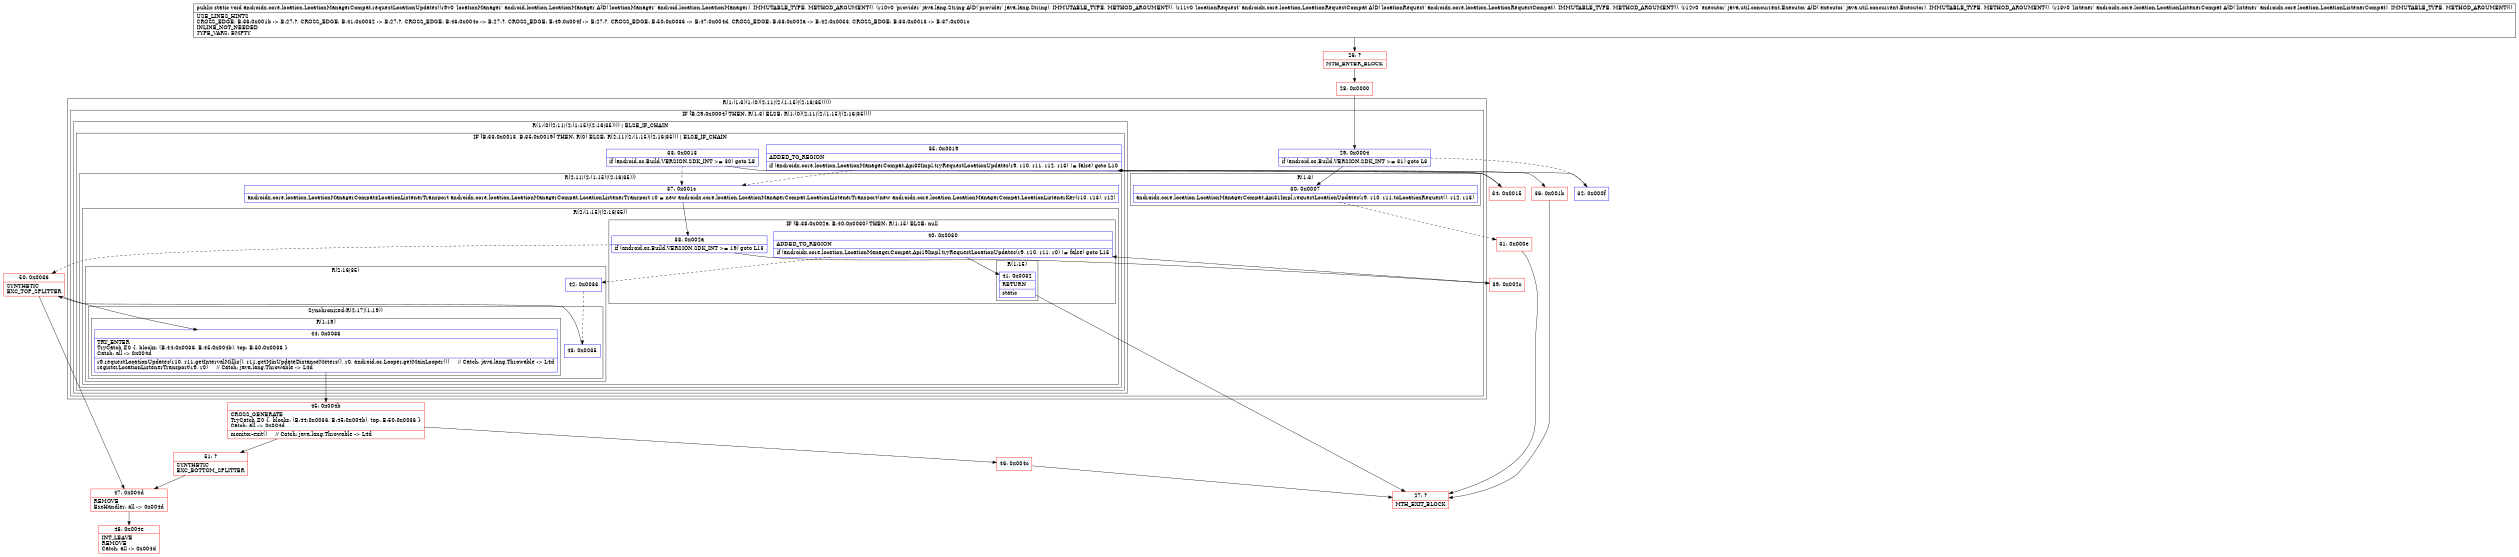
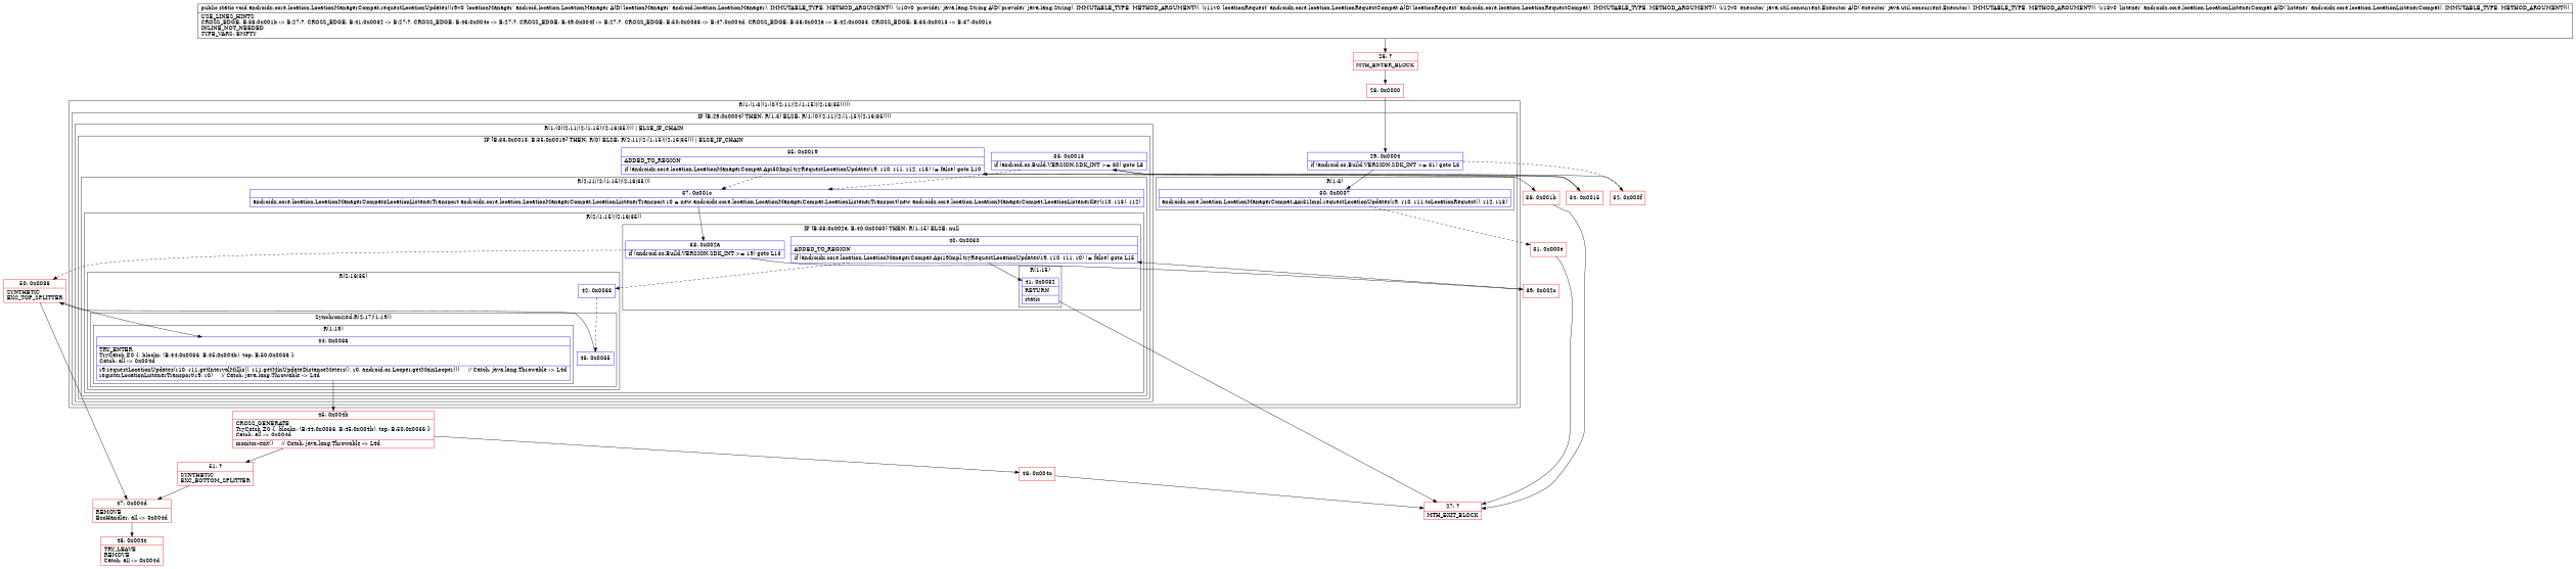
  digraph {
    node [color=red shape=record]
    n1 [color=blue label="{30\:\ 0x0007|androidx.core.location.LocationManagerCompat.Api31Impl.requestLocationUpdates(r9, r10, r11.toLocationRequest(), r12, r13)\l}"]
    n2 [color=blue label="{41\:\ 0x0032|RETURN\l|static\l}"]
    n3 [color=blue label="{38\:\ 0x002a|if (android.os.Build.VERSION.SDK_INT \>= 19) goto L13\l}"]
    n4 [color=blue label="{40\:\ 0x0030|ADDED_TO_REGION\l|if (androidx.core.location.LocationManagerCompat.Api19Impl.tryRequestLocationUpdates(r9, r10, r11, r0) != false) goto L15\l}"]
    n5 [color=blue label="{44\:\ 0x0036|TRY_ENTER\lTryCatch #0 \{, blocks: (B:44:0x0036, B:45:0x004b), top: B:50:0x0036 \}\lCatch: all \-\> 0x004d\l|r9.requestLocationUpdates(r10, r11.getIntervalMillis(), r11.getMinUpdateDistanceMeters(), r0, android.os.Looper.getMainLooper())     \/\/ Catch: java.lang.Throwable \-\> L4d\lregisterLocationListenerTransport(r9, r0)     \/\/ Catch: java.lang.Throwable \-\> L4d\l}"]
    n6 [color=blue label="{43\:\ 0x0035}"]
    n7 [color=blue label="{42\:\ 0x0033}"]
    n8 [color=blue label="{37\:\ 0x001c|androidx.core.location.LocationManagerCompat$LocationListenerTransport androidx.core.location.LocationManagerCompat.LocationListenerTransport r0 = new androidx.core.location.LocationManagerCompat.LocationListenerTransport(new androidx.core.location.LocationManagerCompat.LocationListenerKey(r10, r13), r12)\l}"]
    n9 [color=blue label="{33\:\ 0x0013|if (android.os.Build.VERSION.SDK_INT \>= 30) goto L8\l}"]
    n10 [color=blue label="{35\:\ 0x0019|ADDED_TO_REGION\l|if (androidx.core.location.LocationManagerCompat.Api30Impl.tryRequestLocationUpdates(r9, r10, r11, r12, r13) != false) goto L10\l}"]
    n11 [color=blue label="{29\:\ 0x0004|if (android.os.Build.VERSION.SDK_INT \>= 31) goto L3\l}"]
    n12 [label="{31\:\ 0x000e}"]
    n13 [label="{27\:\ ?|MTH_EXIT_BLOCK\l}"]
    n14 [label="{39\:\ 0x002c}"]
    n15 [label="{50\:\ 0x0036|SYNTHETIC\lEXC_TOP_SPLITTER\l}"]
    n16 [label="{45\:\ 0x004b|CROSS_GENERATE\lTryCatch #0 \{, blocks: (B:44:0x0036, B:45:0x004b), top: B:50:0x0036 \}\lCatch: all \-\> 0x004d\l|monitor\-exit()     \/\/ Catch: java.lang.Throwable \-\> L4d\l}"]
    n17 [label="{34\:\ 0x0015}"]
    n18 [label="{36\:\ 0x001b}"]
-   n19 [color=blue label="{32\:\ 0x000f}"]
+   n19 [label="{32\:\ 0x000f}"]
    n20 [label="{47\:\ 0x004d|REMOVE\lExcHandler: all \-\> 0x004d\l}"]
    n21 [label="{46\:\ 0x004c}"]
    n22 [label="{51\:\ ?|SYNTHETIC\lEXC_BOTTOM_SPLITTER\l}"]
    n23 [label="{26\:\ ?|MTH_ENTER_BLOCK\l}"]
    n24 [label="{28\:\ 0x0000}"]
-   n25 [label="{48\:\ 0x004e|INT_LEAVE\lREMOVE\lCatch: all \-\> 0x004d\l}"]
+   n25 [label="{48\:\ 0x004e|TRY_LEAVE\lREMOVE\lCatch: all \-\> 0x004d\l}"]
    n26 [label="{public static void androidx.core.location.LocationManagerCompat.requestLocationUpdates((r9v0 'locationManager' android.location.LocationManager A[D('locationManager' android.location.LocationManager), IMMUTABLE_TYPE, METHOD_ARGUMENT]), (r10v0 'provider' java.lang.String A[D('provider' java.lang.String), IMMUTABLE_TYPE, METHOD_ARGUMENT]), (r11v0 'locationRequest' androidx.core.location.LocationRequestCompat A[D('locationRequest' androidx.core.location.LocationRequestCompat), IMMUTABLE_TYPE, METHOD_ARGUMENT]), (r12v0 'executor' java.util.concurrent.Executor A[D('executor' java.util.concurrent.Executor), IMMUTABLE_TYPE, METHOD_ARGUMENT]), (r13v0 'listener' androidx.core.location.LocationListenerCompat A[D('listener' androidx.core.location.LocationListenerCompat), IMMUTABLE_TYPE, METHOD_ARGUMENT]))  | USE_LINES_HINTS\lCROSS_EDGE: B:36:0x001b \-\> B:27:?, CROSS_EDGE: B:41:0x0032 \-\> B:27:?, CROSS_EDGE: B:46:0x004c \-\> B:27:?, CROSS_EDGE: B:49:0x004f \-\> B:27:?, CROSS_EDGE: B:50:0x0036 \-\> B:47:0x004d, CROSS_EDGE: B:38:0x002a \-\> B:42:0x0033, CROSS_EDGE: B:33:0x0013 \-\> B:37:0x001c\lINLINE_NOT_NEEDED\lTYPE_VARS: EMPTY\l}" color=""]
    subgraph cluster_1 {
      label="R(1:(1:3)(1:(0)(2:11|(2:(1:15)|(2:16|35)))))"
      subgraph cluster_2 {
        label="IF [B:29:0x0004] THEN: R(1:3) ELSE: R(1:(0)(2:11|(2:(1:15)|(2:16|35))))"
        n11
        subgraph cluster_3 {
          label="R(1:3)"
          n1
        }
        subgraph cluster_4 {
          label="R(1:(0)(2:11|(2:(1:15)|(2:16|35)))) | ELSE_IF_CHAIN\l"
          subgraph cluster_5 {
            label="IF [B:33:0x0013, B:35:0x0019] THEN: R(0) ELSE: R(2:11|(2:(1:15)|(2:16|35))) | ELSE_IF_CHAIN\l"
            n9
            n10
            subgraph cluster_6 {
              label="R(0)"
            }
            subgraph cluster_7 {
              label="R(2:11|(2:(1:15)|(2:16|35)))"
              n8
              subgraph cluster_8 {
                label="R(2:(1:15)|(2:16|35))"
                subgraph cluster_9 {
                  label="IF [B:38:0x002a, B:40:0x0030] THEN: R(1:15) ELSE: null"
                  n3
                  n4
                  subgraph cluster_10 {
                    label="R(1:15)"
                    n2
                  }
                }
                subgraph cluster_11 {
                  label="R(2:16|35)"
                  n7
                  subgraph cluster_12 {
                    label="Synchronized:R(2:17|(1:19))"
                    n6
                    subgraph cluster_13 {
                      label="R(1:19)"
                      n5
                    }
                  }
                }
              }
            }
          }
        }
      }
    }
    n1 -> n12 [style=dashed]
    n2 -> n13
    n3 -> n14
    n3 -> n15 [style=dashed]
    n4 -> n2
    n4 -> n7 [style=dashed]
    n5 -> n16
    n6 -> n15
    n7 -> n6 [style=dashed]
    n8 -> n3
    n9 -> n8 [style=dashed]
    n9 -> n17
    n10 -> n8 [style=dashed]
    n10 -> n18
    n11 -> n1
    n11 -> n19 [style=dashed]
    n12 -> n13
    n14 -> n4
    n15 -> n5
    n15 -> n20
    n16 -> n21
    n16 -> n22
    n17 -> n10
    n18 -> n13
-   n19 -> n10
+   n19 -> n9
    n20 -> n25
    n21 -> n13
    n22 -> n20
    n23 -> n24
    n24 -> n11
    n26 -> n23
  }
